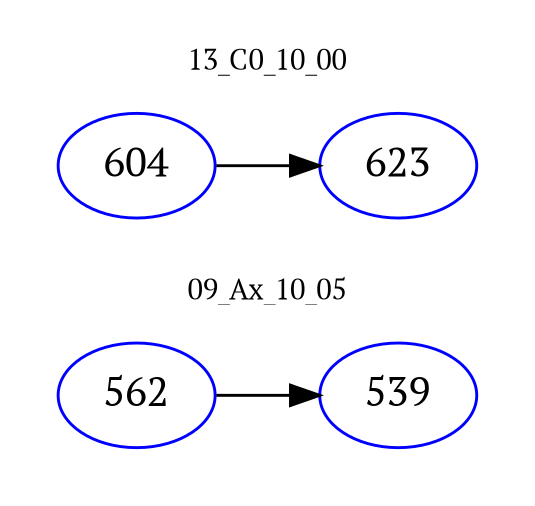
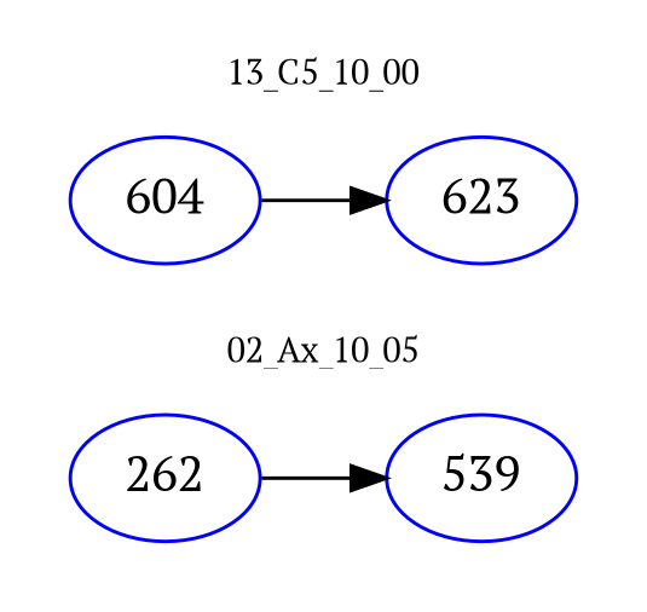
  digraph {
    fontname="PT Serif"
    rankdir=LR
    node [color=blue fontname="PT Serif"]
    edge [color=black fontname="PT Serif"]
-   n1 [label=562]
+   n1 [label=262]
    n2 [label=539]
    n3 [label=604]
    n4 [label=623]
    subgraph cluster_1 {
      color=white
      fontsize=10
-     label="09_Ax_10_05"
+     label="02_Ax_10_05"
      n1
      n2
    }
    subgraph cluster_2 {
      color=white
      fontsize=10
-     label="13_C0_10_00"
+     label="13_C5_10_00"
      n3
      n4
    }
    n1 -> n2
    n3 -> n4
  }
